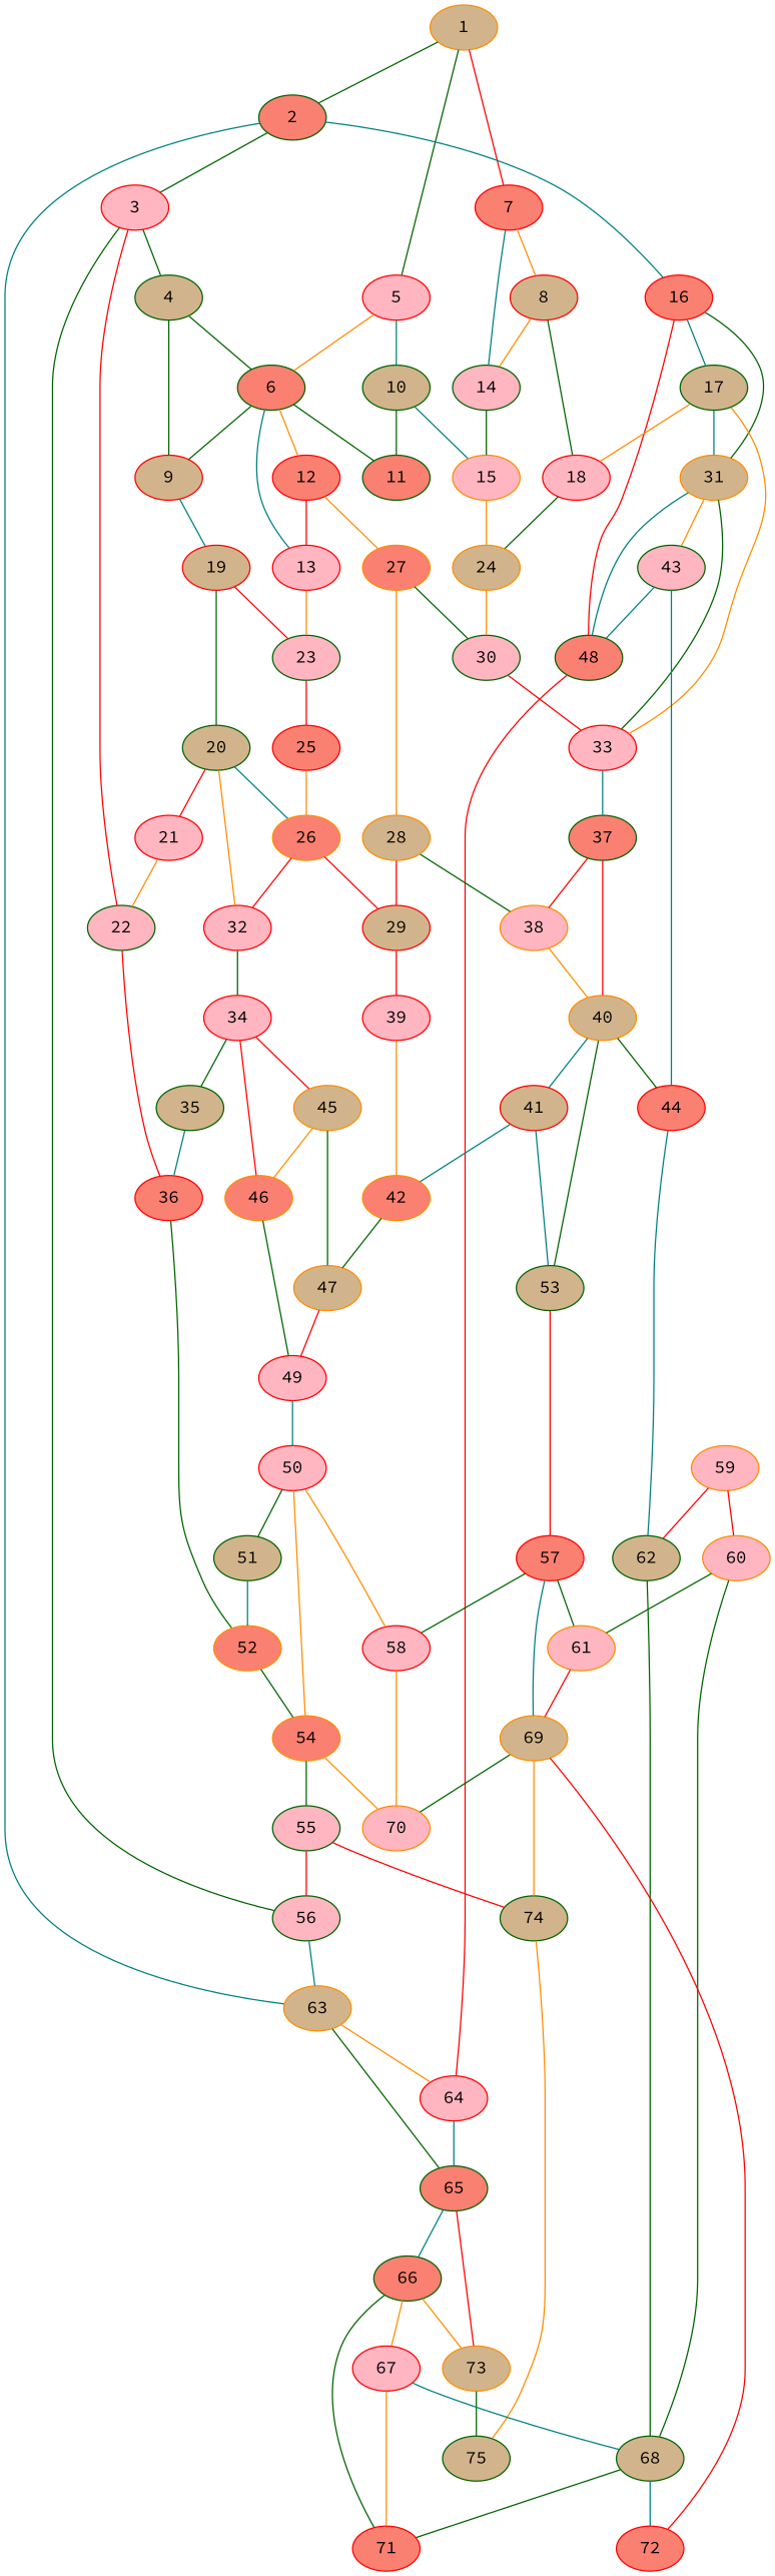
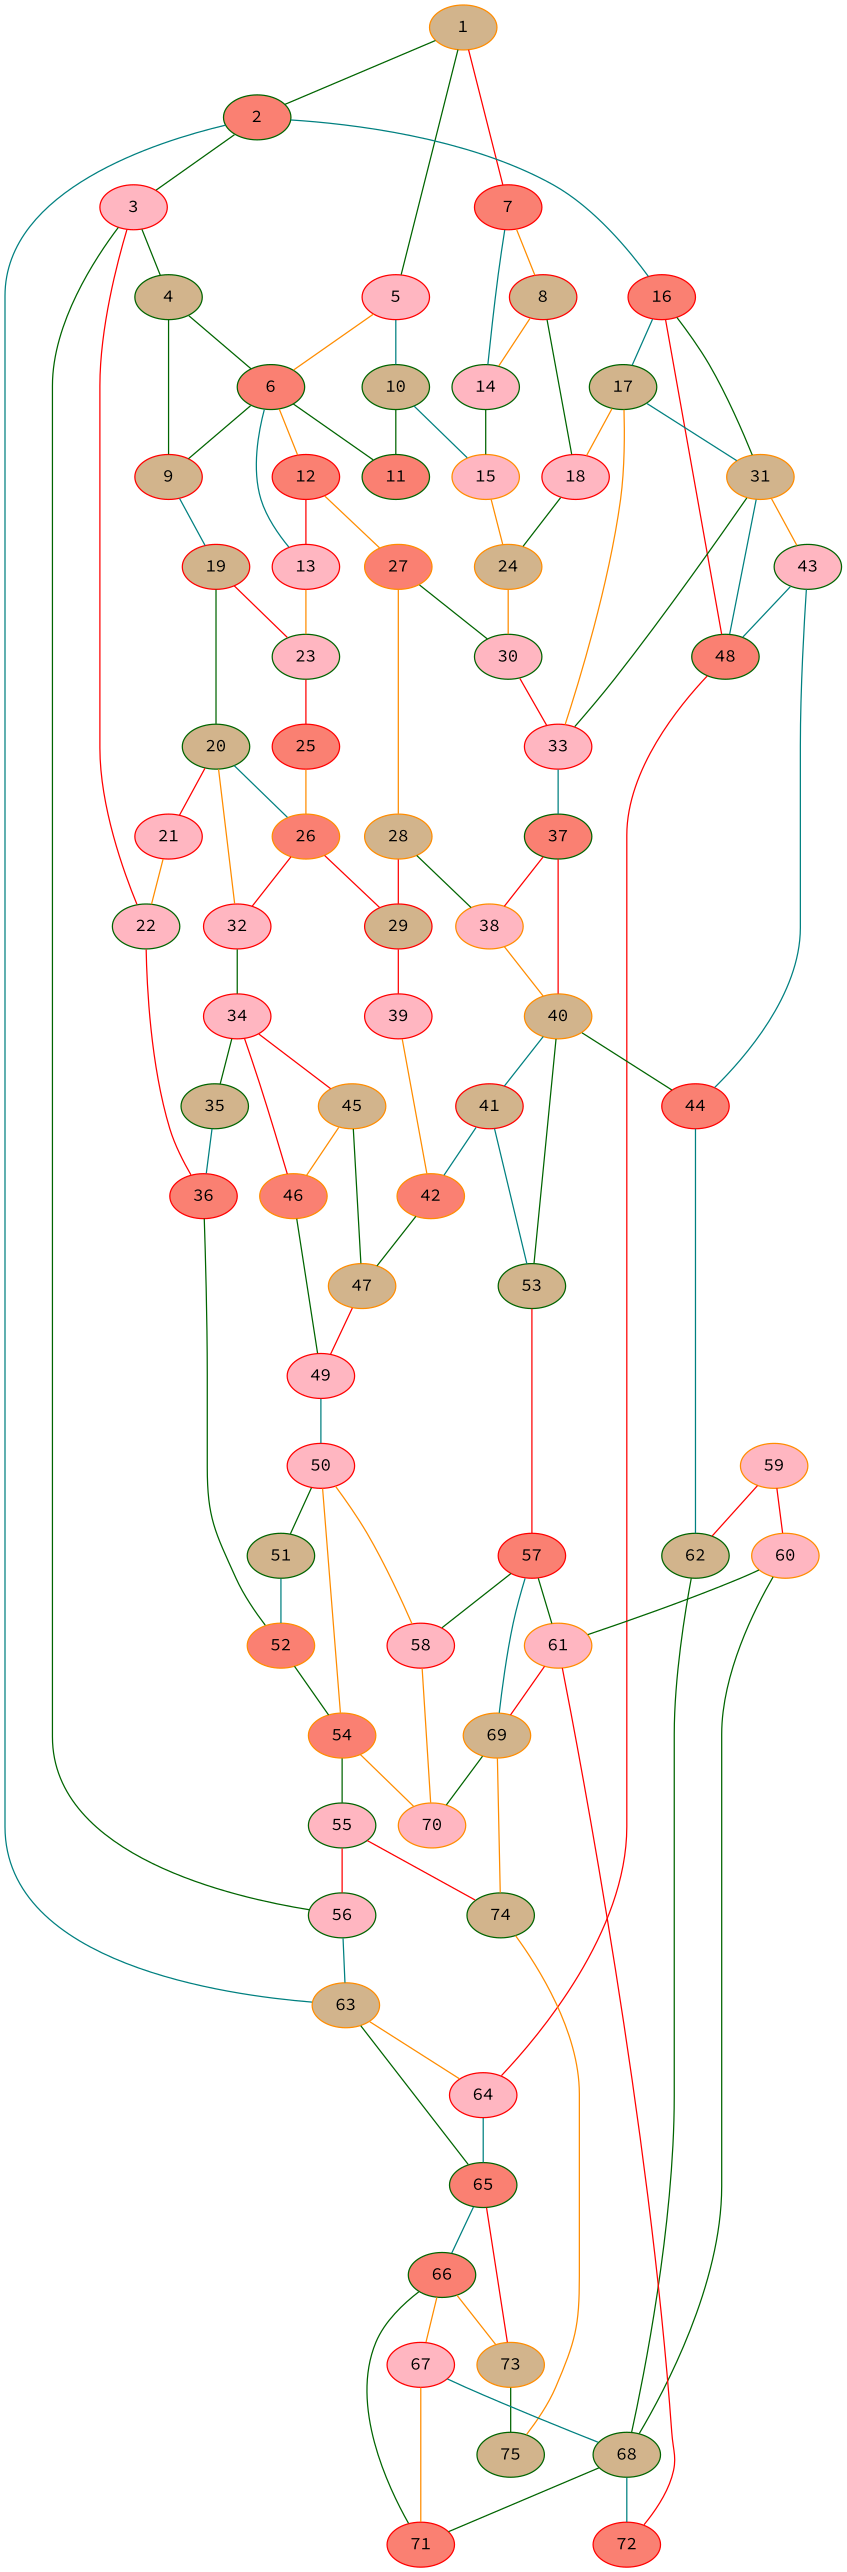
  graph {
    fontname="Source Code Pro"
    node [color=red fillcolor=lightpink fontname="Source Code Pro" style=filled]
    edge [color=darkgreen fontname="Source Code Pro" weight=1.0]
    1 [color=darkorange fillcolor=tan]
    2 [color=darkgreen fillcolor=salmon]
    5
    7 [fillcolor=salmon]
    3
    16 [fillcolor=salmon]
    63 [color=darkorange fillcolor=tan]
    6 [color=darkgreen fillcolor=salmon]
    10 [color=darkgreen fillcolor=tan]
    8 [fillcolor=tan]
    14 [color=darkgreen]
    4 [color=darkgreen fillcolor=tan]
    22 [color=darkgreen]
    56 [color=darkgreen]
    17 [color=darkgreen fillcolor=tan]
    31 [color=darkorange fillcolor=tan]
    48 [color=darkgreen fillcolor=salmon]
    64
    65 [color=darkgreen fillcolor=salmon]
    9 [fillcolor=tan]
    36 [fillcolor=salmon]
    11 [color=darkgreen fillcolor=salmon]
    12 [fillcolor=salmon]
    13
    19 [fillcolor=tan]
    15 [color=darkorange]
    27 [color=darkorange fillcolor=salmon]
    23 [color=darkgreen]
    18
    24 [color=darkorange fillcolor=tan]
    20 [color=darkgreen fillcolor=tan]
    30 [color=darkgreen]
    28 [color=darkorange fillcolor=tan]
    25 [fillcolor=salmon]
    33
    43 [color=darkgreen]
    37 [color=darkgreen fillcolor=salmon]
    21
    26 [color=darkorange fillcolor=salmon]
    32
    29 [fillcolor=tan]
    34
    52 [color=darkorange fillcolor=salmon]
    39
    38 [color=darkorange]
    40 [color=darkorange fillcolor=tan]
    42 [color=darkorange fillcolor=salmon]
    44 [fillcolor=salmon]
    35 [color=darkgreen fillcolor=tan]
    45 [color=darkorange fillcolor=tan]
    46 [color=darkorange fillcolor=salmon]
    47 [color=darkorange fillcolor=tan]
    49
    54 [color=darkorange fillcolor=salmon]
    41 [fillcolor=tan]
    53 [color=darkgreen fillcolor=tan]
    62 [color=darkgreen fillcolor=tan]
    57 [fillcolor=salmon]
    59 [color=darkorange]
    60 [color=darkorange]
    68 [color=darkgreen fillcolor=tan]
    50
    51 [color=darkgreen fillcolor=tan]
    58
    55 [color=darkgreen]
    70 [color=darkorange]
    61 [color=darkorange]
    69 [color=darkorange fillcolor=tan]
    74 [color=darkgreen fillcolor=tan]
    75 [color=darkgreen fillcolor=tan]
    72 [fillcolor=salmon]
    71 [fillcolor=salmon]
    66 [color=darkgreen fillcolor=salmon]
    73 [color=darkorange fillcolor=tan]
    67
    1 -- 2
    1 -- 5
    1 -- 7 [color=red weight=2.0]
    2 -- 3
    2 -- 16 [color=teal]
    2 -- 63 [color=teal]
    5 -- 6 [color=darkorange]
    5 -- 10 [color=teal]
    7 -- 8 [color=darkorange weight=3.0]
    7 -- 14 [color=teal]
    3 -- 4
    3 -- 22 [color=red]
    3 -- 56
    16 -- 17 [color=teal]
    16 -- 31
    16 -- 48 [color=red]
    63 -- 64 [color=darkorange]
    63 -- 65
    6 -- 9
    6 -- 11
    6 -- 12 [color=darkorange]
    6 -- 13 [color=teal]
    10 -- 11
    10 -- 15 [color=teal]
    8 -- 14 [color=darkorange]
    8 -- 18 [weight=2.0]
    14 -- 15
    4 -- 6
    4 -- 9
    22 -- 36 [color=red]
    56 -- 63 [color=teal]
    17 -- 31 [color=teal weight=2.0]
    17 -- 18 [color=darkorange weight=2.0]
    17 -- 33 [color=darkorange]
    31 -- 48 [color=teal]
    31 -- 33
    31 -- 43 [color=darkorange]
    48 -- 64 [color=red]
    64 -- 65 [color=teal]
    65 -- 66 [color=teal]
    65 -- 73 [color=red weight=2.0]
    9 -- 19 [color=teal]
    36 -- 52
    12 -- 13 [color=red]
    12 -- 27 [color=darkorange]
    13 -- 23 [color=darkorange]
    19 -- 23 [color=red]
    19 -- 20
    15 -- 24 [color=darkorange]
    27 -- 30
    27 -- 28 [color=darkorange weight=2.0]
    23 -- 25 [color=red]
    18 -- 24
    24 -- 30 [color=darkorange]
    20 -- 21 [color=red weight=2.0]
    20 -- 26 [color=teal]
    20 -- 32 [color=darkorange weight=2.0]
    30 -- 33 [color=red]
    28 -- 29 [color=red weight=2.0]
    28 -- 38
    25 -- 26 [color=darkorange weight=2.0]
    33 -- 37 [color=teal]
    43 -- 48 [color=teal]
    43 -- 44 [color=teal weight=2.0]
    37 -- 38 [color=red]
    37 -- 40 [color=red]
    21 -- 22 [color=darkorange]
    26 -- 32 [color=red]
    26 -- 29 [color=red weight=2.0]
    32 -- 34 [weight=2.0]
    29 -- 39 [color=red weight=2.0]
    34 -- 35 [weight=2.0]
    34 -- 45 [color=red]
    34 -- 46 [color=red]
    52 -- 54
    39 -- 42 [color=darkorange]
    38 -- 40 [color=darkorange]
    40 -- 44 [weight=2.0]
    40 -- 41 [color=teal]
    40 -- 53
    42 -- 47
    44 -- 62 [color=teal]
    35 -- 36 [color=teal]
    45 -- 46 [color=darkorange]
    45 -- 47
    46 -- 49
    47 -- 49 [color=red]
    49 -- 50 [color=teal weight=2.0]
    54 -- 55 [weight=3.0]
    54 -- 70 [color=darkorange]
    41 -- 42 [color=teal]
    41 -- 53 [color=teal]
    53 -- 57 [color=red weight=2.0]
    62 -- 68
    57 -- 58
    57 -- 61 [weight=2.0]
    57 -- 69 [color=teal]
    59 -- 62 [color=red]
    59 -- 60 [color=red]
    60 -- 68
    60 -- 61
    68 -- 72 [color=teal weight=2.0]
    68 -- 71
    50 -- 54 [color=darkorange]
    50 -- 51 [weight=2.0]
    50 -- 58 [color=darkorange]
    51 -- 52 [color=teal]
    58 -- 70 [color=darkorange]
    55 -- 56 [color=red weight=2.0]
    55 -- 74 [color=red]
    61 -- 69 [color=red]
-   69 -- 72 [color=red]
+   61 -- 72 [color=red]
    69 -- 70 [weight=2.0]
    69 -- 74 [color=darkorange weight=2.0]
    74 -- 75 [color=darkorange]
    66 -- 71
    66 -- 73 [color=darkorange weight=2.0]
    66 -- 67 [color=darkorange]
    73 -- 75 [weight=2.0]
    67 -- 68 [color=teal]
    67 -- 71 [color=darkorange]
  }
